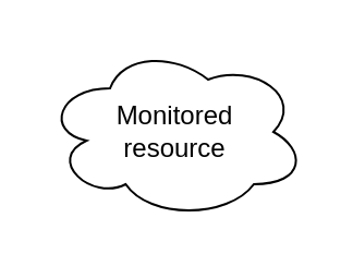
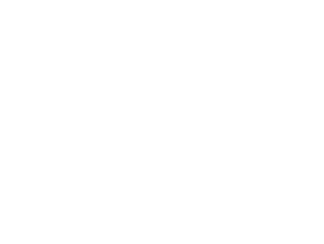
  <mxCell id="0" />
  <mxCell id="1" parent="0" />
- <mxCell id="2" value="Monitored&lt;br&gt;resource" style="ellipse;shape=cloud;whiteSpace=wrap;html=1;" vertex="1" parent="1"><mxGeometry x="20" y="20" width="120" height="80" as="geometry" /></mxCell>
